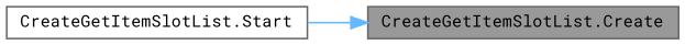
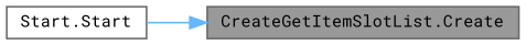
  digraph {
    rankdir=RL
    fontname="Roboto Mono"
    node [fontname="Roboto Mono" fontsize=10 shape=box style=filled]
    n1 [color=gray40 fillcolor=grey60 fontcolor=black height=0.2 label="CreateGetItemSlotList.Create" width=0.4]
-   n2 [color=grey40 fillcolor=white height=0.2 label="CreateGetItemSlotList.Start" width=0.4]
+   n2 [color=grey40 fillcolor=white height=0.2 label="Start.Start" width=0.4]
    n1 -> n2 [color=steelblue1 dir=back fontname="Roboto Mono" fontsize=10 labelfontname=Helvetica labelfontsize=10 style=solid]
  }
